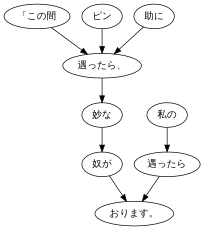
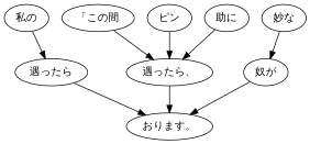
  digraph {
    fontname="EB Garamond"
    node [fontname="EB Garamond"]
    edge [fontname="EB Garamond"]
    n1 [label="「この間"]
    n2 [label="遇ったら、"]
    n3 [label="おります。"]
    n4 [label="ピン"]
    n5 [label="助に"]
    n6 [label="私の"]
    n7 [label="遇ったら"]
    n8 [label="妙な"]
    n9 [label="奴が"]
    n1 -> n2
-   n2 -> n8
+   n2 -> n3
    n4 -> n2
    n5 -> n2
    n6 -> n7
    n7 -> n3
    n8 -> n9
    n9 -> n3
  }
